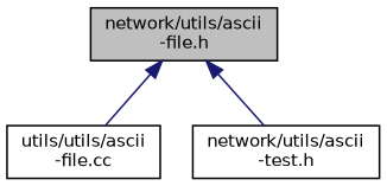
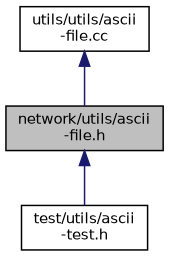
  digraph {
    node [color=black fillcolor=white fontname=Helvetica fontsize=10 shape=record style=filled]
    edge [color=midnightblue dir=back fontname=Helvetica fontsize=10 labelfontname=Helvetica labelfontsize=10 style=solid]
    n1 [fillcolor=grey75 fontcolor=black height=0.2 label="network/utils/ascii\l-file.h" width=0.4]
    n2 [height=0.2 label="utils/utils/ascii\l-file.cc" width=0.4]
-   n3 [height=0.2 label="network/utils/ascii\l-test.h" width=0.4]
-   n1 -> n2
+   n3 [height=0.2 label="test/utils/ascii\l-test.h" width=0.4]
+   n2 -> n1
    n1 -> n3
  }
